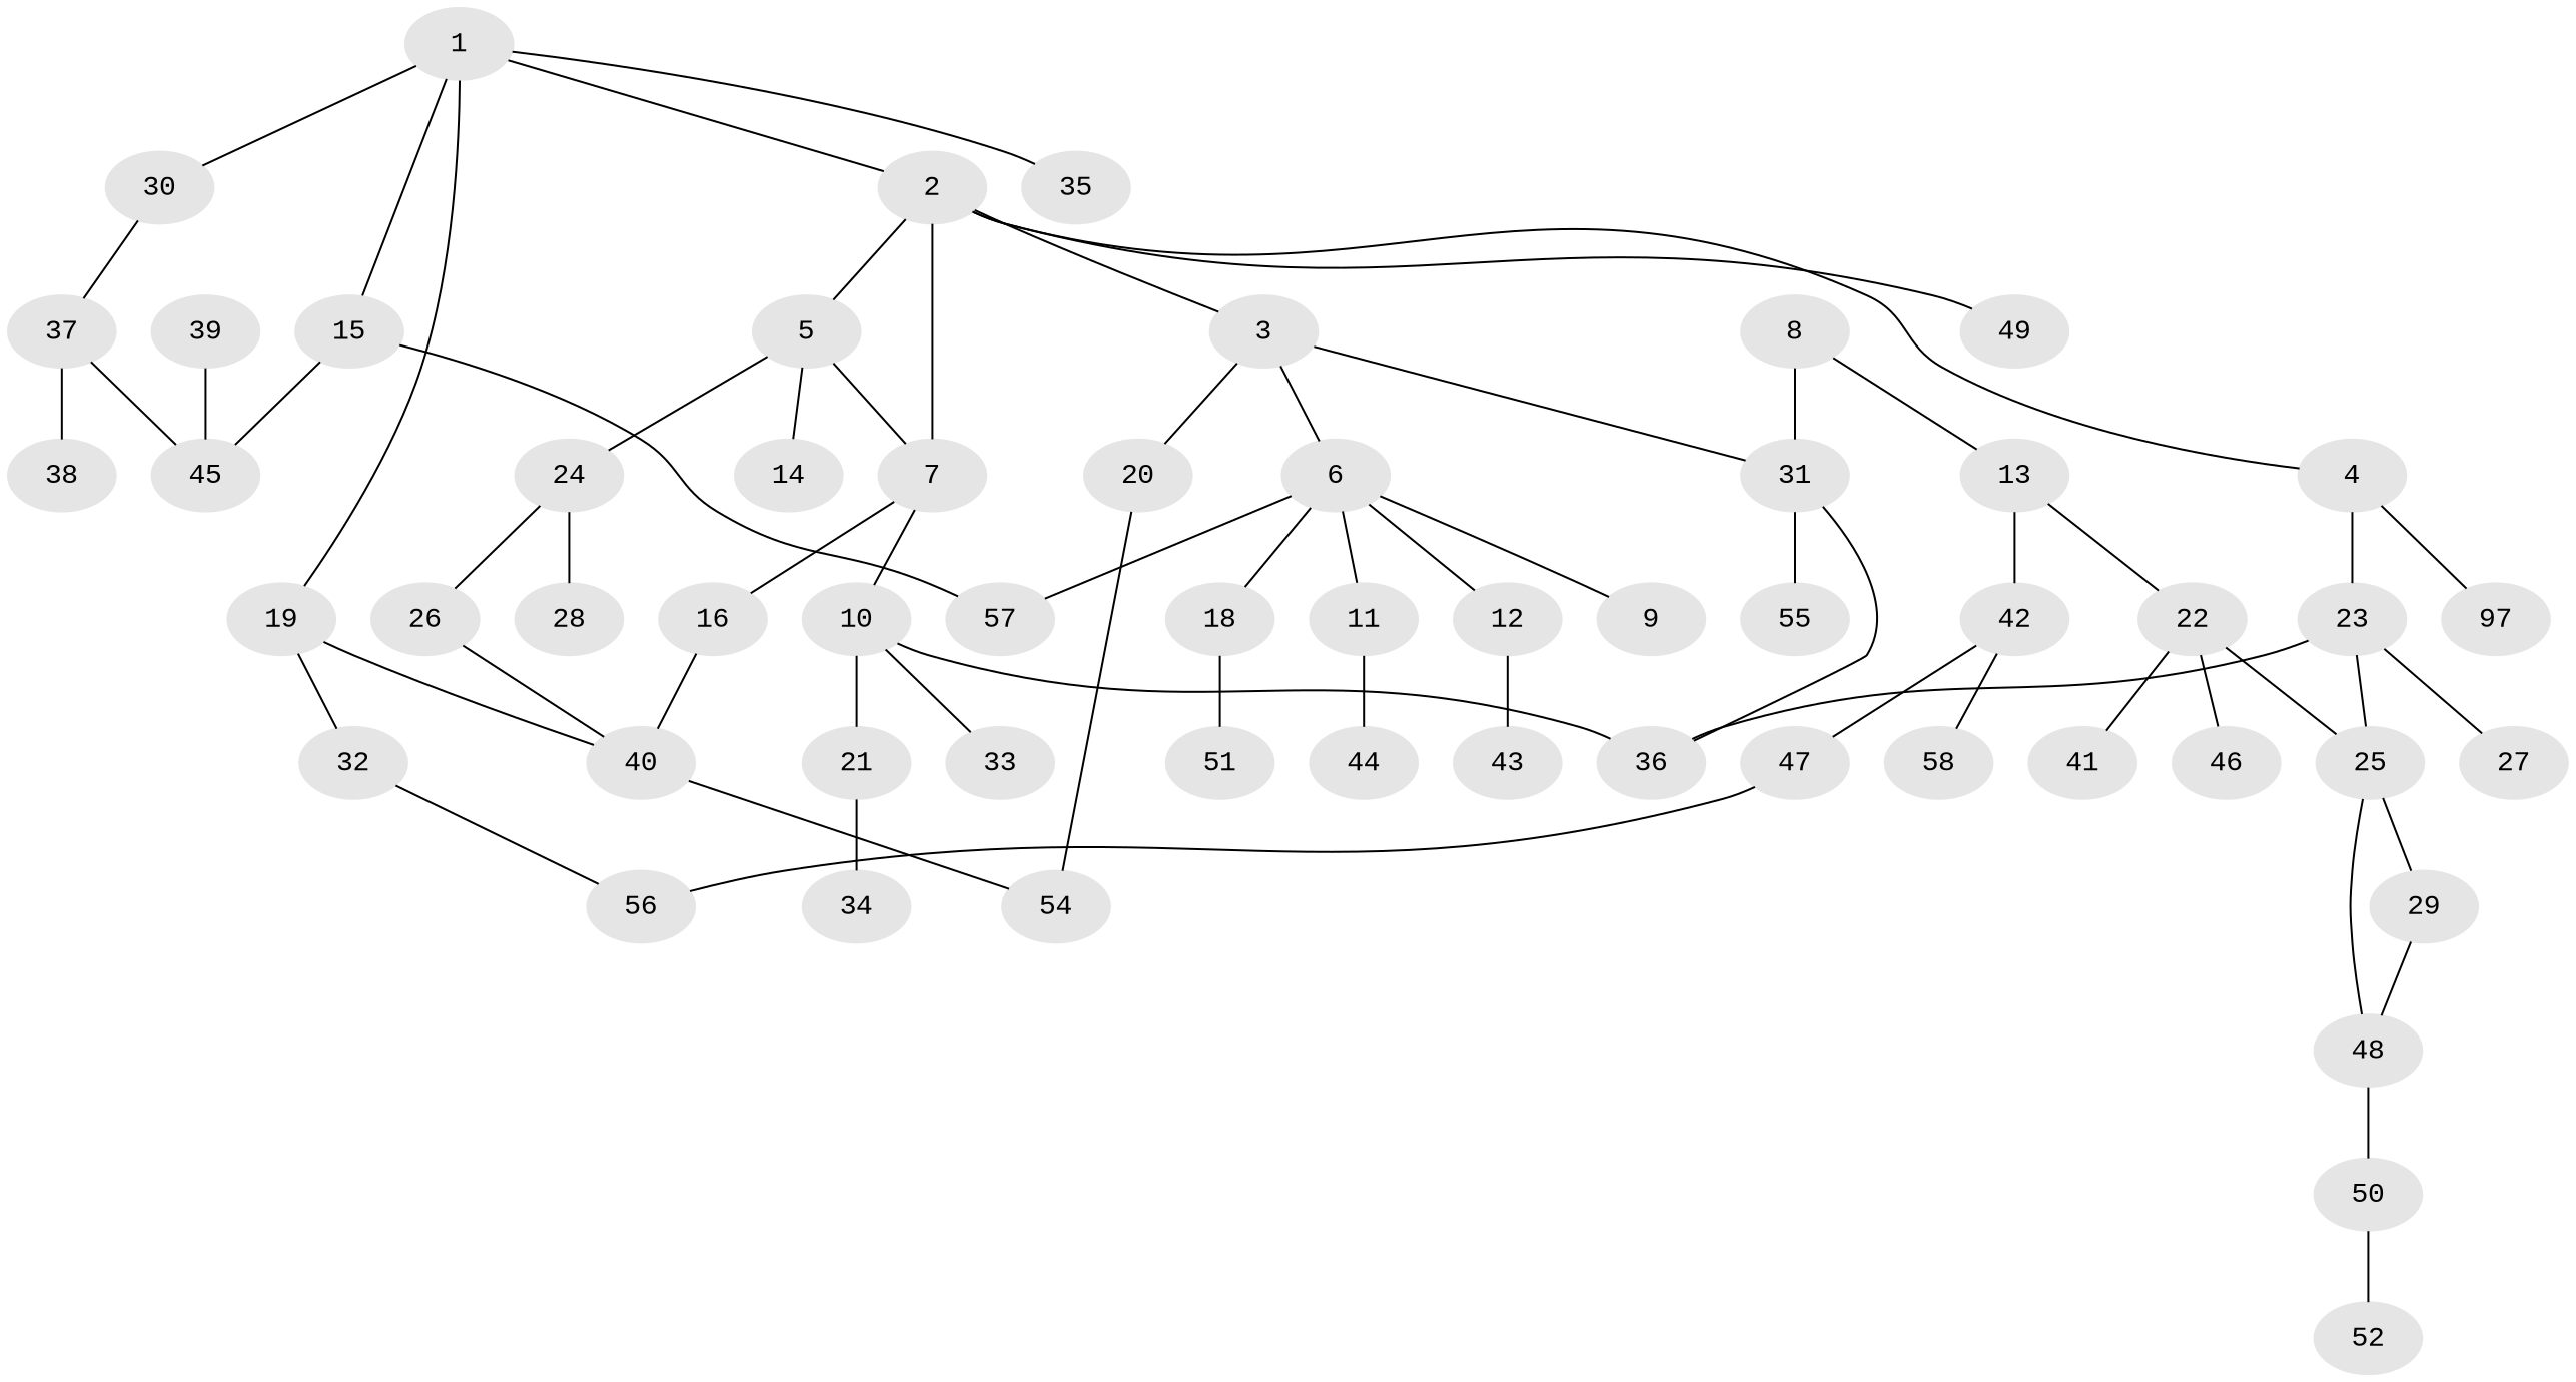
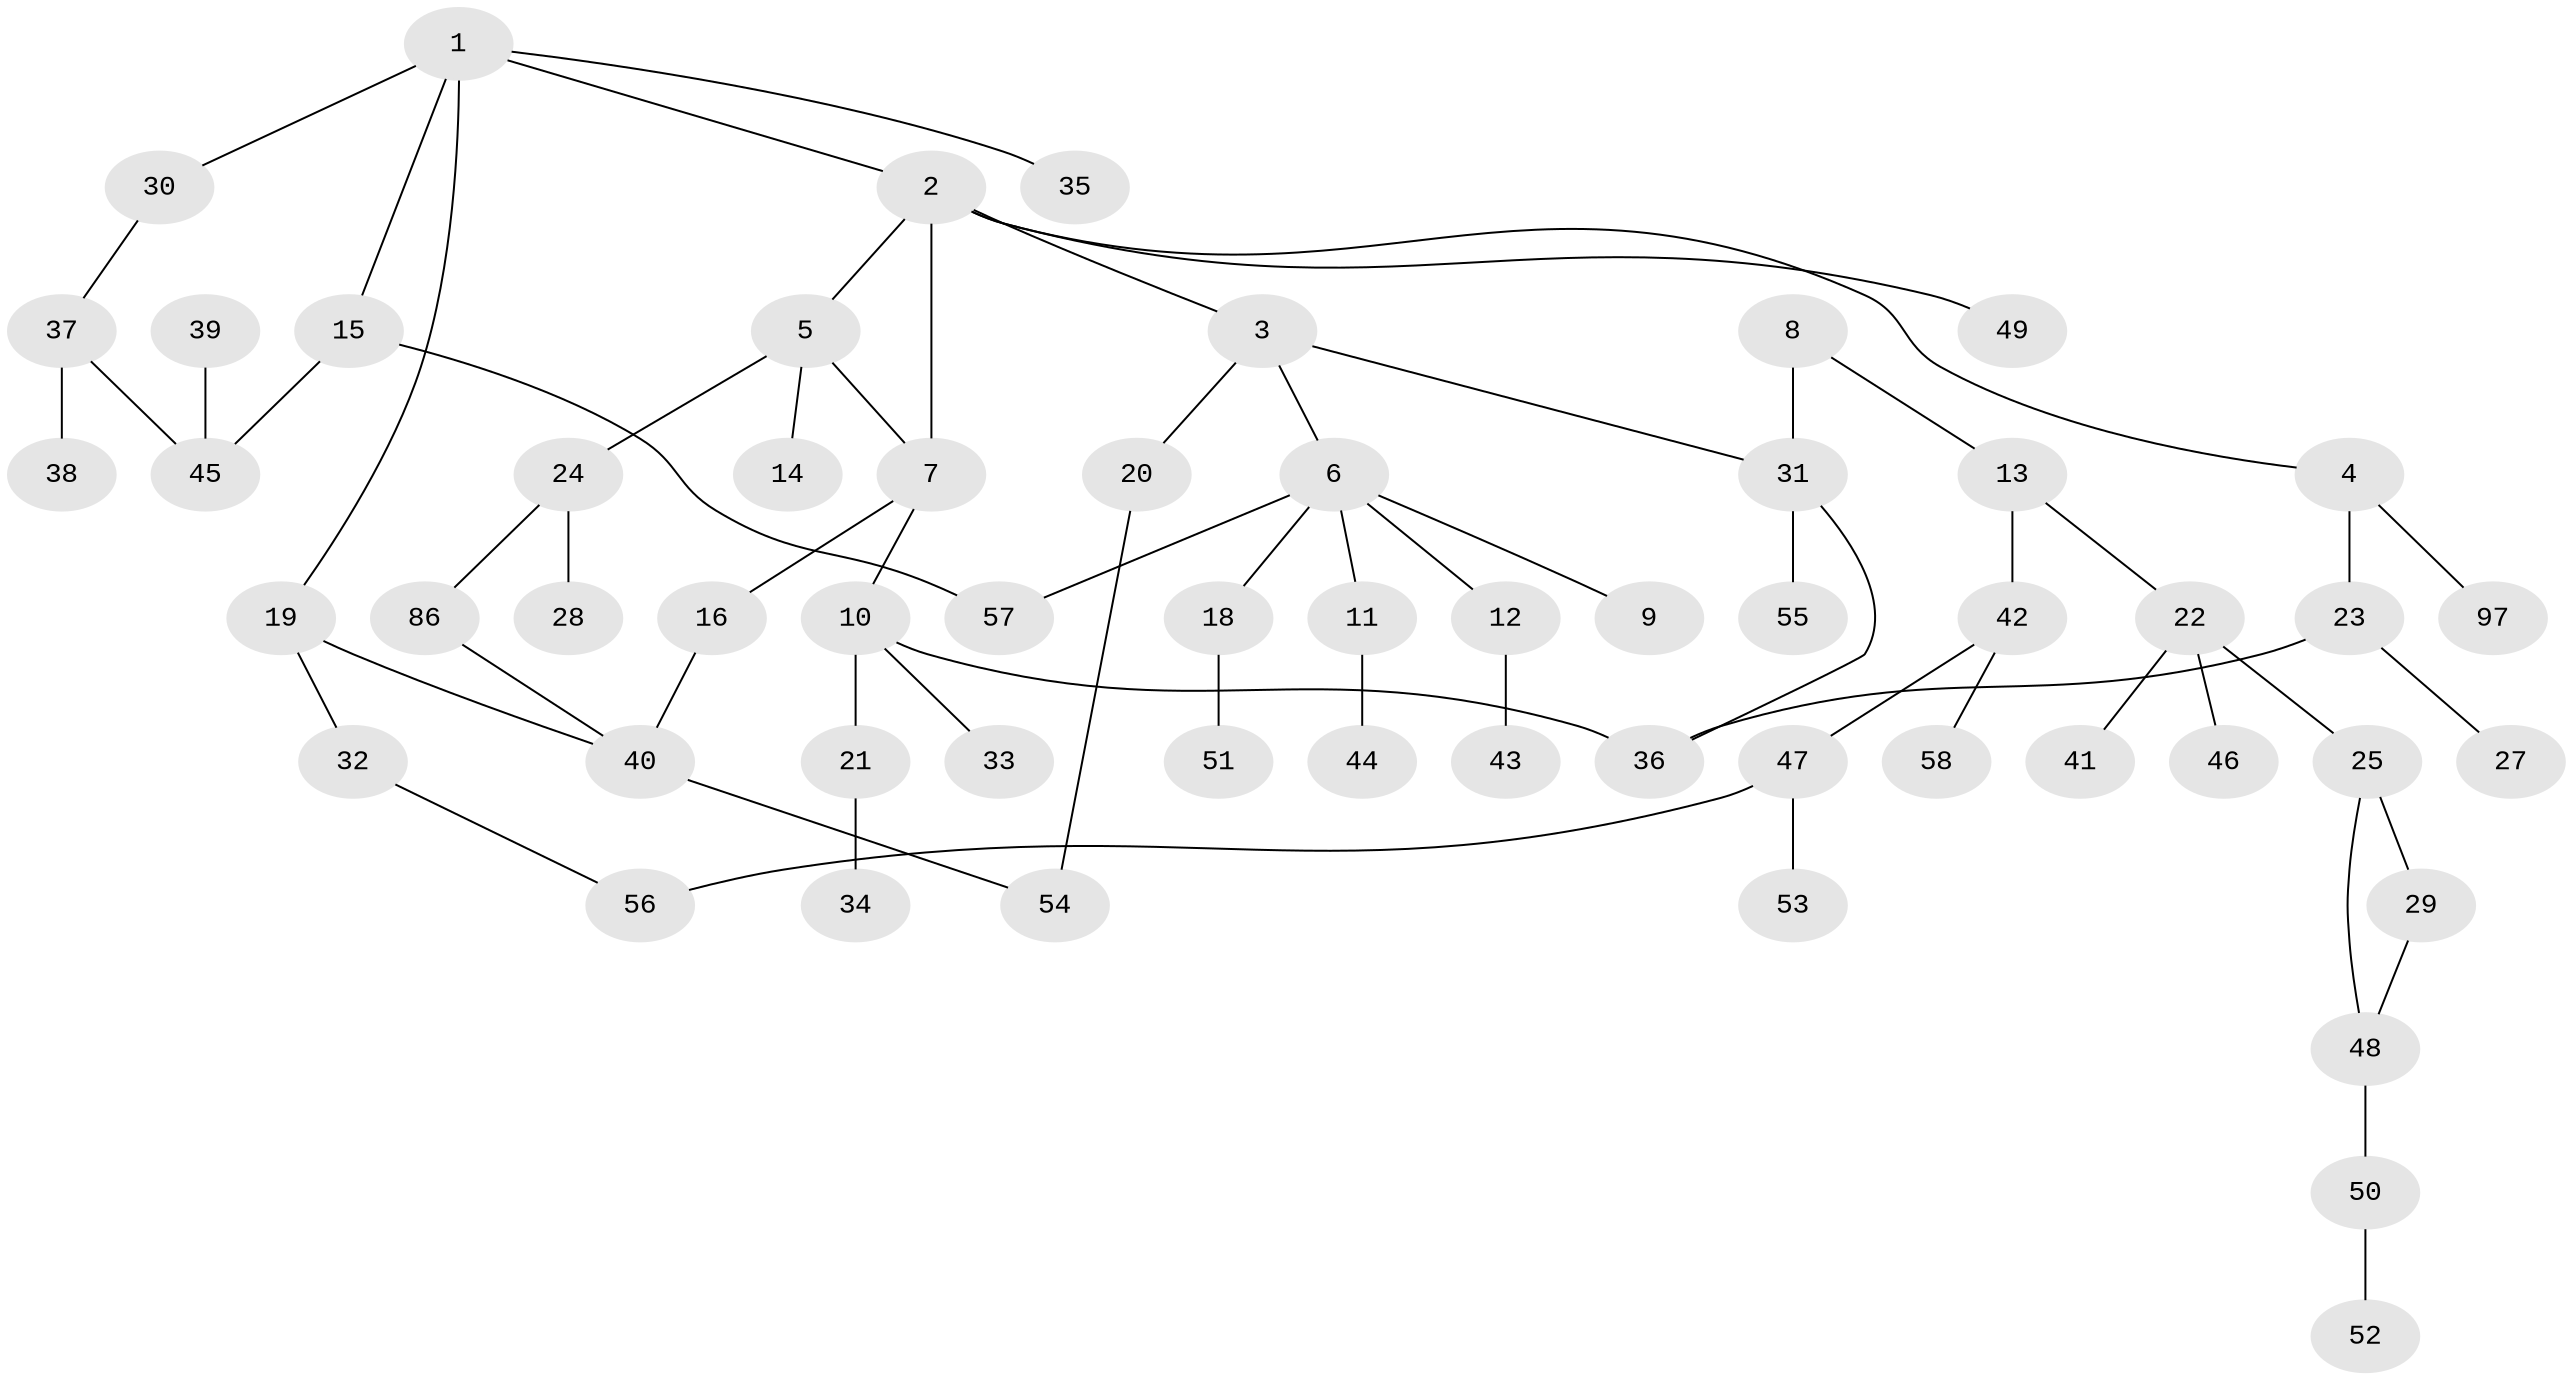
  graph {
    fontname="Liberation Mono"
    node [color=gray90 fontname="Liberation Mono" style=filled]
    edge [fontname="Liberation Mono"]
    1
    2
    15
    19
    30
    35
    3
    4
    5
    7
    49
    57
    45
    32
    40
    37
    6
    20
    31
    n20 [label=97]
    23
    14
    24
    10
    16
    9
    11
    12
    18
    8
    13
    54
    36
    25
    27
-   26
+   26 [label=86]
    28
    44
    43
    51
    21
    33
    22
    42
    55
    34
    41
    46
    47
    58
    56
    29
    48
    50
    38
    39
+   53
    52
    1 -- 2
    1 -- 15
    1 -- 19
    1 -- 30
    1 -- 35
    2 -- 3
    2 -- 4
    2 -- 5
    2 -- 7
    2 -- 49
    15 -- 57
    15 -- 45
    19 -- 32
    19 -- 40
    30 -- 37
    3 -- 6
    3 -- 20
    3 -- 31
    4 -- n20
    4 -- 23
    5 -- 7
    5 -- 14
    5 -- 24
    7 -- 10
    7 -- 16
    32 -- 56
    40 -- 54
    37 -- 45
    37 -- 38
    6 -- 57
    6 -- 9
    6 -- 11
    6 -- 12
    6 -- 18
    20 -- 54
    31 -- 36
    31 -- 55
    23 -- 36
-   23 -- 25
    23 -- 27
    24 -- 26
    24 -- 28
    10 -- 36
    10 -- 21
    10 -- 33
    16 -- 40
    11 -- 44
    12 -- 43
    18 -- 51
    8 -- 31
    8 -- 13
    13 -- 22
    13 -- 42
    25 -- 29
    25 -- 48
    26 -- 40
    21 -- 34
    22 -- 25
    22 -- 41
    22 -- 46
    42 -- 47
    42 -- 58
    47 -- 56
+   47 -- 53
    29 -- 48
    48 -- 50
    50 -- 52
    39 -- 45
  }
